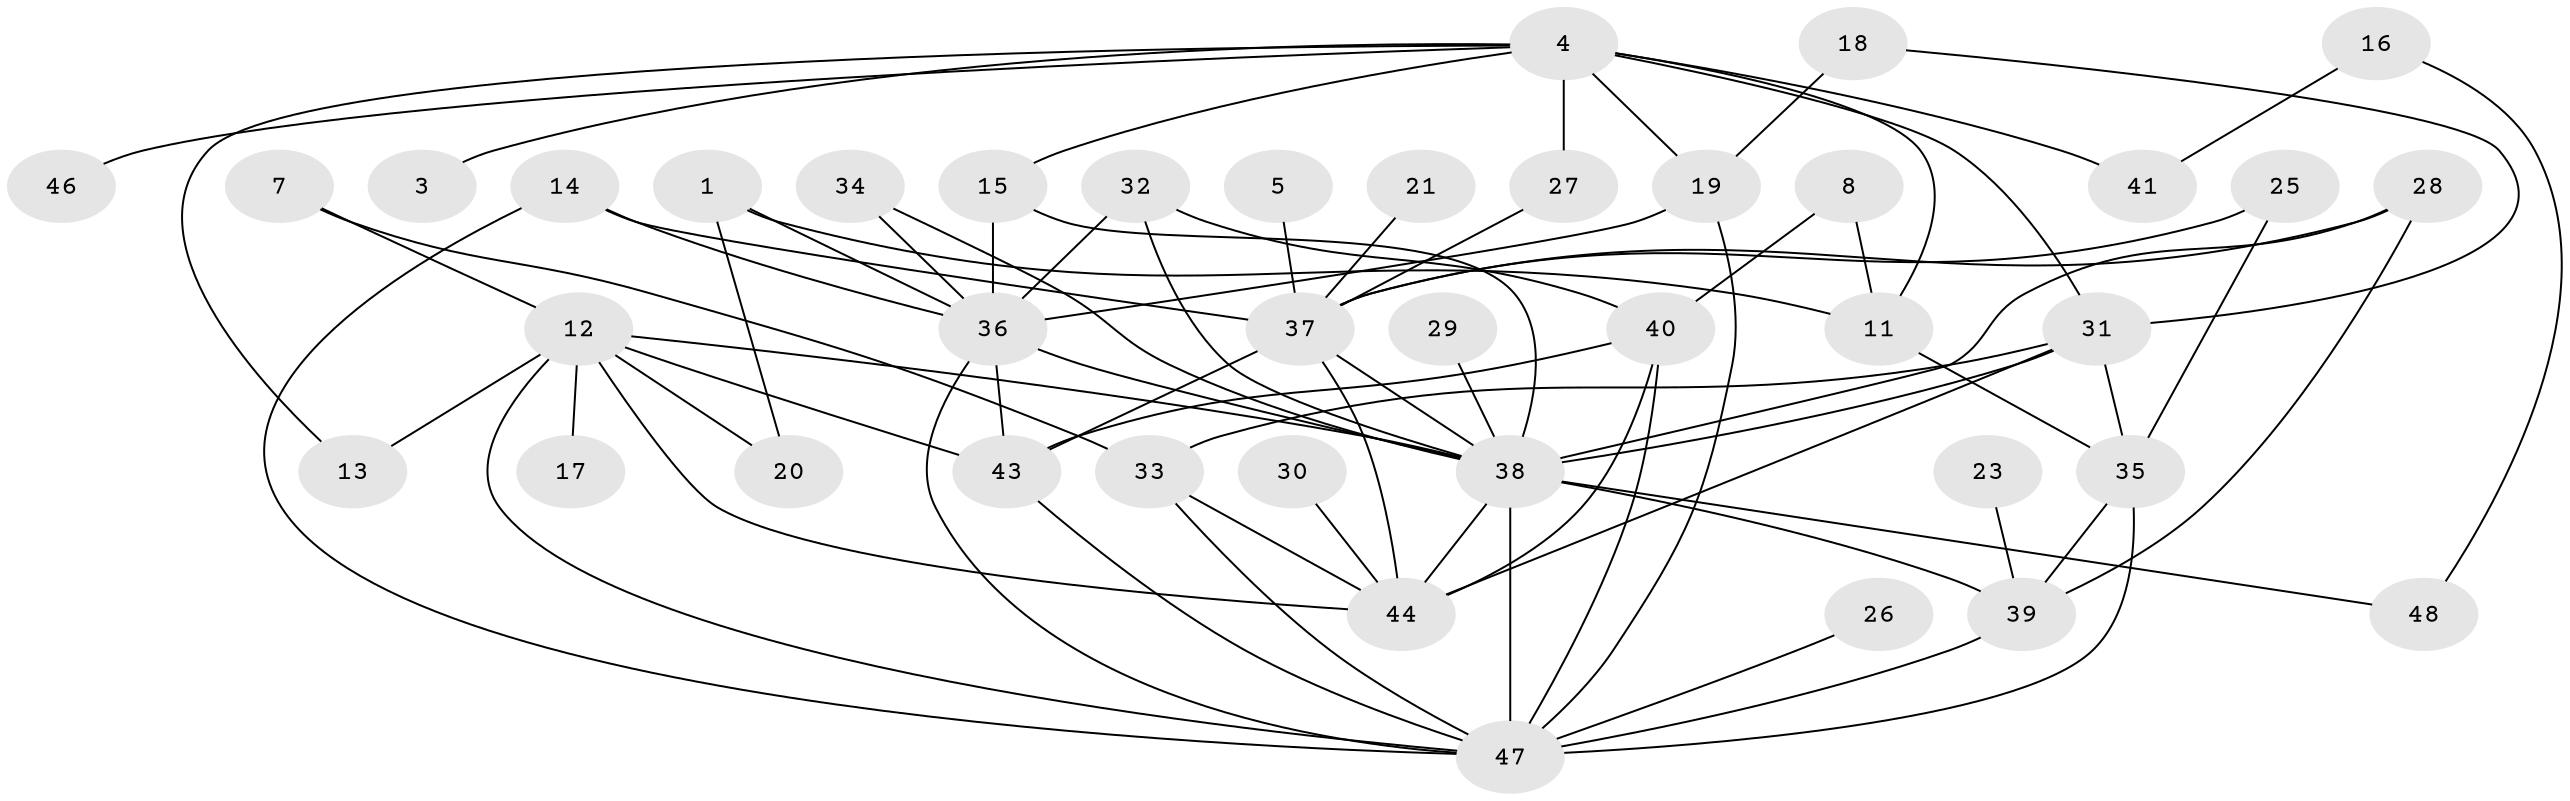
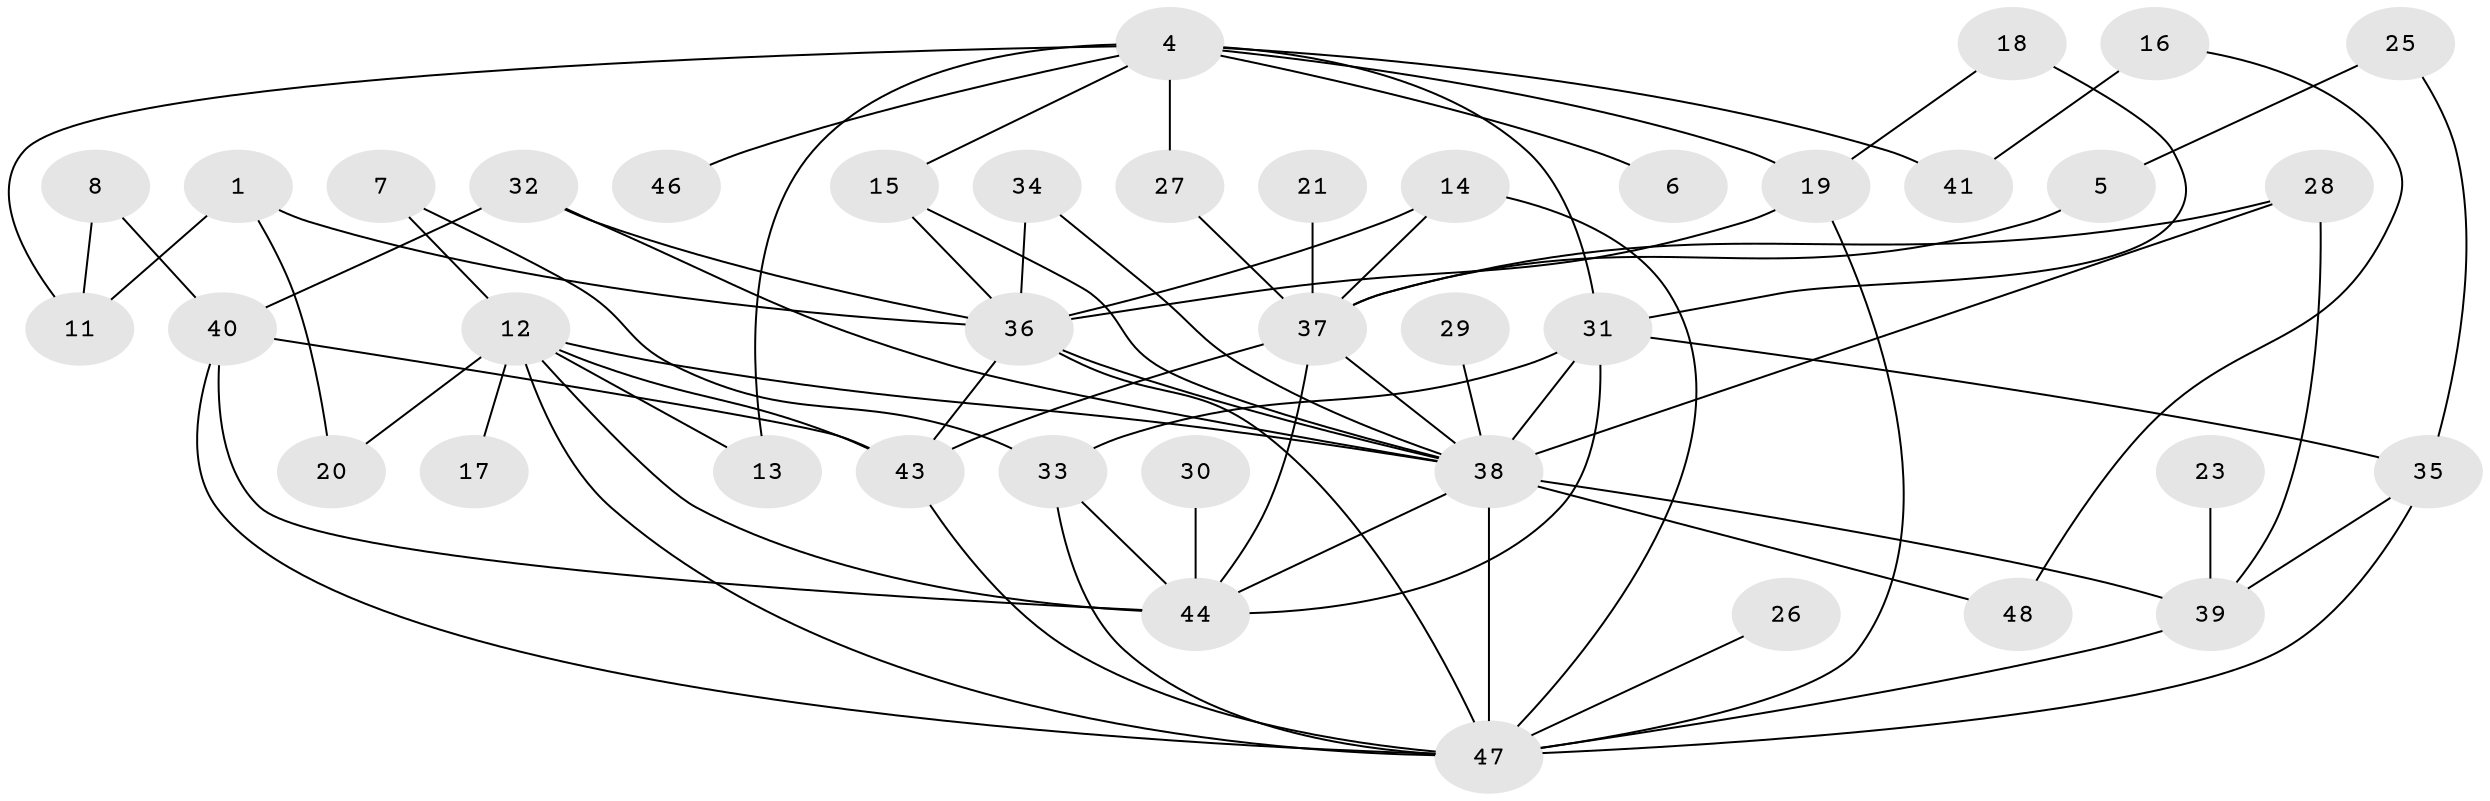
  graph {
    fontname="Courier Prime"
    node [color=gray90 fontname="Courier Prime" style=filled]
    edge [fontname="Courier Prime" weight=1.0]
    1
    11
    36
    20
    35
    12
    13
    17
    38
    43
    44
    47
    4
-   6 [label=3]
+   6
    15
    19
    27
    31
    41
    46
    37
    33
    5
    7
    8
    40
    39
    48
    14
    16
    18
    21
    23
    25
    26
    28
    29
    30
    32
    34
    1 -- 11
    1 -- 36
    1 -- 20
-   11 -- 35
    36 -- 38
    36 -- 43
    36 -- 47
    35 -- 47
    35 -- 39
    12 -- 20
    12 -- 13
    12 -- 17
    12 -- 38
    12 -- 43
    12 -- 44
    12 -- 47
    38 -- 44
    38 -- 47
    38 -- 39
    38 -- 48
    43 -- 47
    4 -- 11
    4 -- 13
    4 -- 6
    4 -- 15
    4 -- 19
    4 -- 27
    4 -- 31
    4 -- 41
    4 -- 46
    15 -- 36
    15 -- 38
    19 -- 36
    19 -- 47
    27 -- 37
    31 -- 35
    31 -- 38
    31 -- 44
    31 -- 33
    37 -- 38
    37 -- 43
    37 -- 44 [weight=2.0]
    33 -- 44
    33 -- 47
    5 -- 37
    7 -- 12
    7 -- 33
    8 -- 11
    8 -- 40
    40 -- 43
    40 -- 44
    40 -- 47
    39 -- 47
    14 -- 36
    14 -- 47
    14 -- 37
    16 -- 41
    16 -- 48
    18 -- 19
    18 -- 31
    21 -- 37
    23 -- 39 [weight=2.0]
    25 -- 35
-   25 -- 37
+   25 -- 5
    26 -- 47
    28 -- 38
    28 -- 37
    28 -- 39
    29 -- 38
    30 -- 44
    32 -- 36
    32 -- 38
    32 -- 40
    34 -- 36
    34 -- 38
  }
